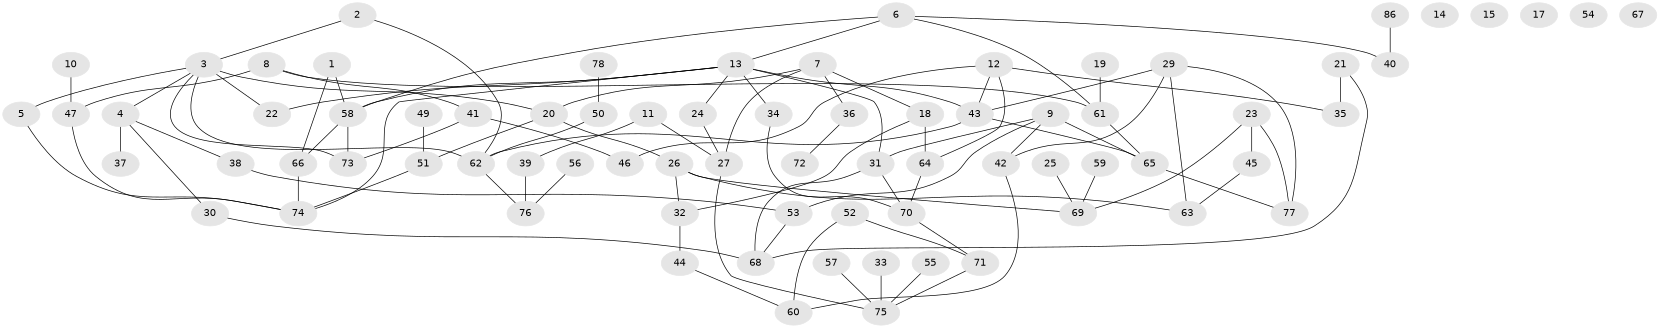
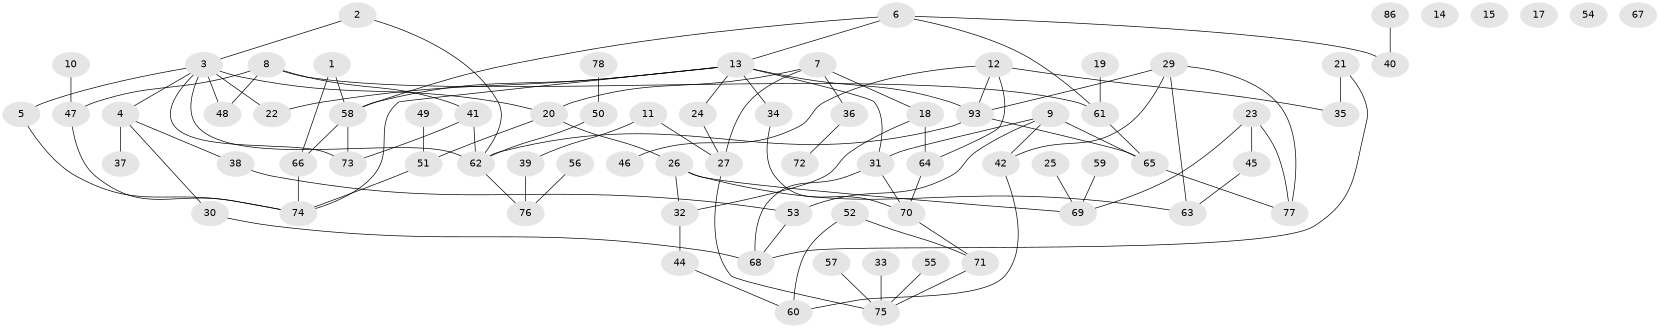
  graph {
    fontname="DejaVu Sans"
    node [color=gray90 fontname="DejaVu Sans" style=filled]
    edge [fontname="DejaVu Sans"]
    1
    58
    66
    73
    74
    2
    3
    62
    4
    5
    20
    22
+   48
    76
    30
    37
    38
    26
    51
    68
    53
    6
    13
    40
    61
    31
-   43
+   43 [label=93]
    24
    34
    65
    7
    18
    27
    36
    64
    32
    75
    72
    8
    41
    47
    46
    9
    42
    70
    60
    77
    10
    11
    39
    12
    35
    14
    15
    n55 [label=86]
    17
    44
    19
    69
    63
    21
    23
    45
    25
    n65 [label=78]
    50
    29
    71
    33
    49
    52
    54
    55
    56
    57
    59
    67
    1 -- 58
    1 -- 66
    58 -- 66
    58 -- 73
    66 -- 74
    2 -- 3
    2 -- 62
    3 -- 73
    3 -- 62
    3 -- 4
    3 -- 5
    3 -- 20
    3 -- 22
+   3 -- 48
    62 -- 76
    4 -- 30
    4 -- 37
    4 -- 38
    5 -- 74
    20 -- 26
    20 -- 51
    30 -- 68
    38 -- 53
    26 -- 32
    26 -- 69
    26 -- 63
    51 -- 74
    53 -- 68
    6 -- 58
    6 -- 13
    6 -- 40
    6 -- 61
    13 -- 58
    13 -- 74
    13 -- 22
    13 -- 31
    13 -- 43
    13 -- 24
    13 -- 34
    61 -- 65
    31 -- 68
    31 -- 70
    43 -- 62
    43 -- 65
    24 -- 27
    34 -- 70
    65 -- 77
    7 -- 20
    7 -- 18
    7 -- 27
    7 -- 36
    18 -- 64
    18 -- 32
    27 -- 75
    36 -- 72
    64 -- 70
    32 -- 44
+   8 -- 48
    8 -- 61
    8 -- 41
    8 -- 47
    41 -- 73
-   41 -- 46
+   41 -- 62
    47 -- 74
    9 -- 53
    9 -- 31
    9 -- 65
    9 -- 42
    42 -- 60
    70 -- 71
    10 -- 47
    11 -- 27
    11 -- 39
    39 -- 76
    12 -- 43
    12 -- 64
    12 -- 46
    12 -- 35
    n55 -- 40
    44 -- 60
    19 -- 61
    21 -- 68
    21 -- 35
    23 -- 77
    23 -- 69
    23 -- 45
    45 -- 63
    25 -- 69
    n65 -- 50
    50 -- 62
    29 -- 43
    29 -- 42
    29 -- 77
    29 -- 63
    71 -- 75
    33 -- 75
    49 -- 51
    52 -- 60
    52 -- 71
    55 -- 75
    56 -- 76
    57 -- 75
    59 -- 69
  }
